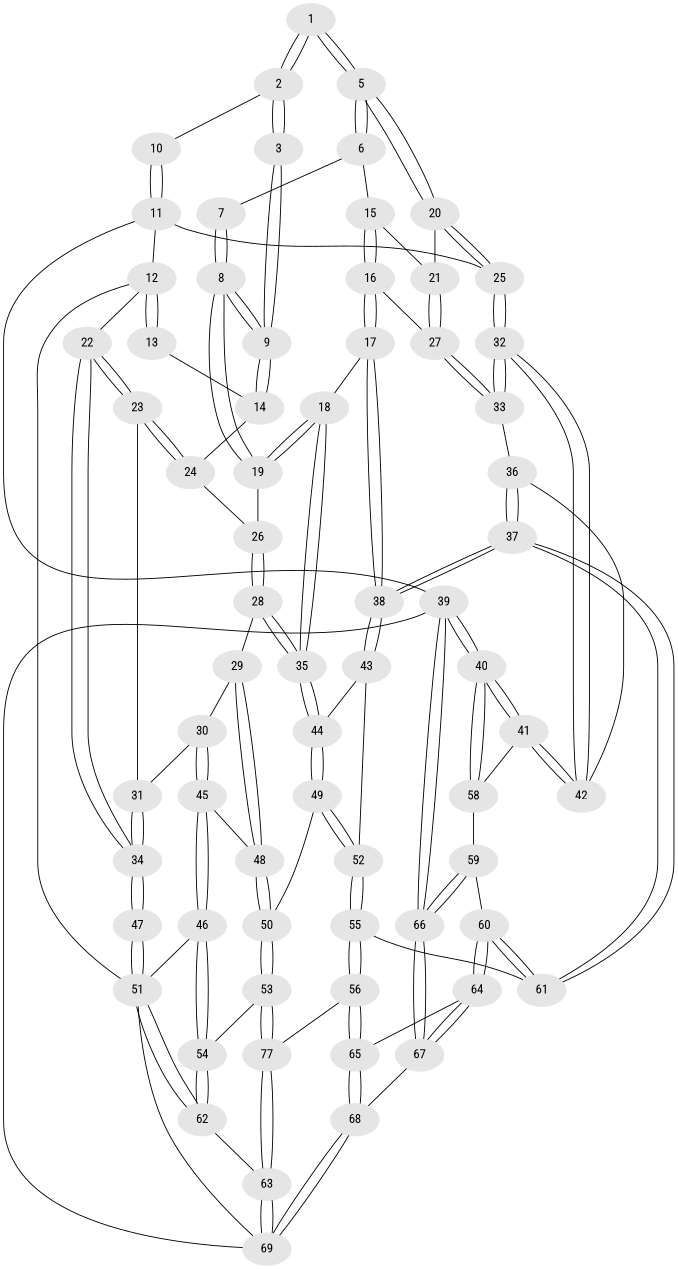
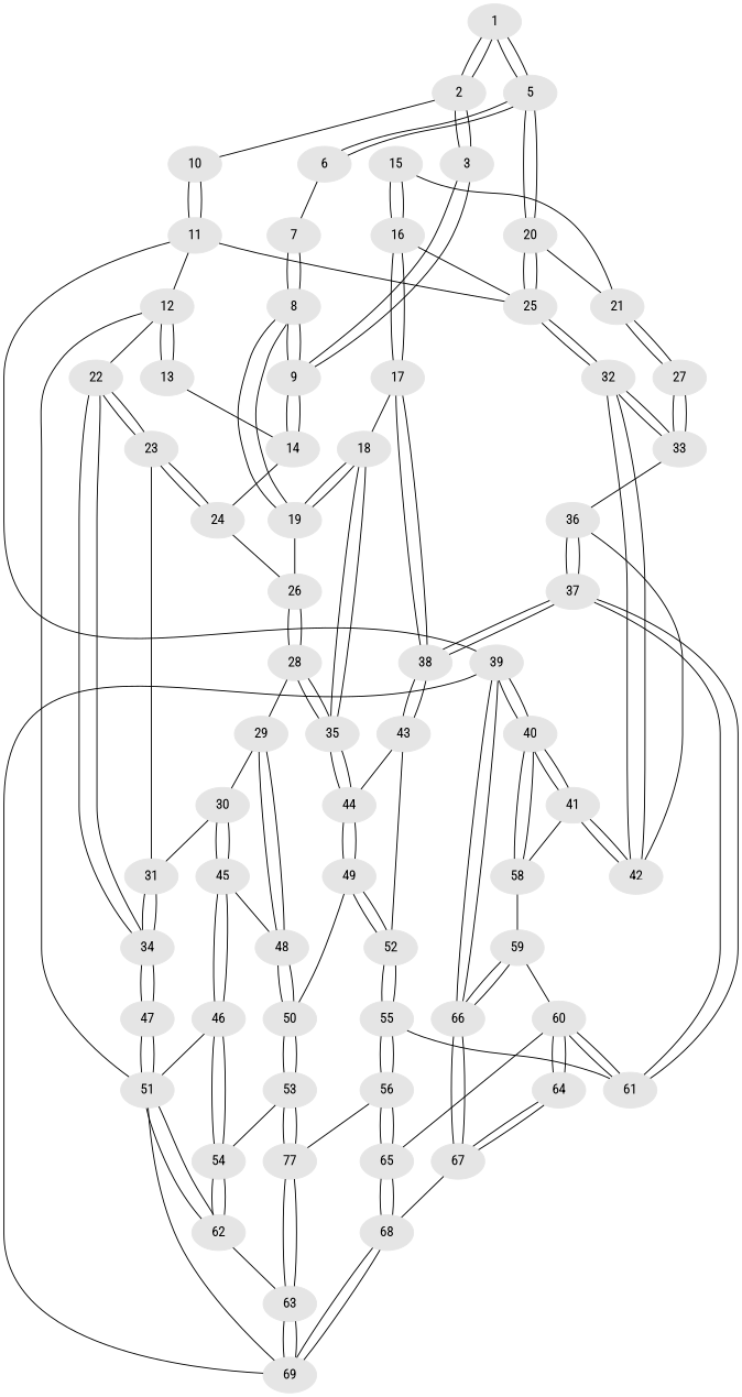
  graph {
    fontname="Roboto Condensed"
    node [color=gray90 fontname="Roboto Condensed" style=filled]
    edge [fontname="Roboto Condensed"]
    1
    2
    5
    3
    10
    6
    20
    9
    11
    14
    7
    8
    15
    25
    21
    16
    19
    26
    24
    12
    39
    13
    22
    51
    32
    40
    66
    69
    23
    34
    62
    17
    27
    18
    38
    33
    35
    43
    44
    28
    31
    47
    42
    29
    36
    30
    48
    45
    50
    46
    37
    49
    61
    52
    41
    58
    67
    59
    55
    54
    53
    n62 [label=77]
    63
    56
    65
    68
    60
    64
    1 -- 2
    1 -- 2
    1 -- 5
    1 -- 5
    2 -- 3
    2 -- 3
    2 -- 10
    5 -- 6
    5 -- 6
    5 -- 20
    5 -- 20
    3 -- 9
    3 -- 9
    10 -- 11
    10 -- 11
    6 -- 7
-   6 -- 15
    20 -- 25
    20 -- 25
    20 -- 21
    9 -- 14
    9 -- 14
    11 -- 25
    11 -- 12
    11 -- 39
    14 -- 24
    7 -- 8
    7 -- 8
    8 -- 9
    8 -- 9
    8 -- 19
    8 -- 19
    15 -- 21
    15 -- 16
    15 -- 16
    25 -- 32
    25 -- 32
    21 -- 27
    21 -- 27
    16 -- 17
    16 -- 17
-   16 -- 27
+   16 -- 25
    19 -- 26
    26 -- 28
    26 -- 28
    24 -- 26
    12 -- 13
    12 -- 13
    12 -- 22
    12 -- 51
    39 -- 40
    39 -- 40
    39 -- 66
    39 -- 66
    39 -- 69
    13 -- 14
    22 -- 23
    22 -- 23
    22 -- 34
    22 -- 34
    51 -- 69
    51 -- 62
    51 -- 62
    32 -- 33
    32 -- 33
    32 -- 42
    32 -- 42
    40 -- 41
    40 -- 41
    40 -- 58
    40 -- 58
    66 -- 67
    66 -- 67
    23 -- 24
    23 -- 24
    23 -- 31
    34 -- 47
    34 -- 47
    62 -- 63
    17 -- 18
    17 -- 38
    17 -- 38
    27 -- 33
    27 -- 33
    18 -- 19
    18 -- 19
    18 -- 35
    18 -- 35
    38 -- 43
    38 -- 43
    33 -- 36
    35 -- 44
    35 -- 44
    43 -- 44
    43 -- 52
    44 -- 49
    44 -- 49
    28 -- 35
    28 -- 35
    28 -- 29
    31 -- 34
    31 -- 34
    47 -- 51
    47 -- 51
    29 -- 30
    29 -- 48
    29 -- 48
    36 -- 42
    36 -- 37
    36 -- 37
    30 -- 31
    30 -- 45
    30 -- 45
    48 -- 50
    48 -- 50
    45 -- 48
    45 -- 46
    45 -- 46
    50 -- 53
    50 -- 53
    46 -- 51
    46 -- 54
    46 -- 54
    37 -- 38
    37 -- 38
    37 -- 61
    37 -- 61
    49 -- 50
    49 -- 52
    49 -- 52
    52 -- 55
    52 -- 55
    41 -- 42
    41 -- 42
    41 -- 58
    58 -- 59
    67 -- 68
    59 -- 66
    59 -- 66
    59 -- 60
    55 -- 61
    55 -- 56
    55 -- 56
    54 -- 62
    54 -- 62
    53 -- 54
    53 -- n62
    53 -- n62
    n62 -- 63
    n62 -- 63
    63 -- 69
    63 -- 69
    56 -- n62
    56 -- 65
    56 -- 65
    65 -- 68
    65 -- 68
    68 -- 69
    68 -- 69
    60 -- 61
    60 -- 61
    60 -- 64
    60 -- 64
    64 -- 67
    64 -- 67
-   64 -- 65
+   60 -- 65
  }
